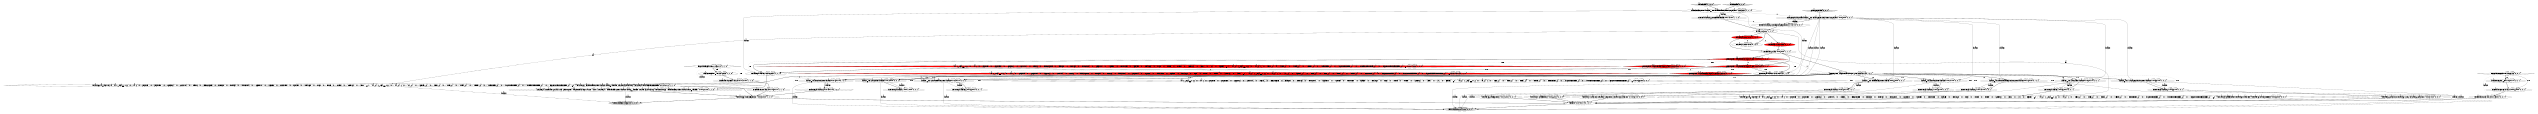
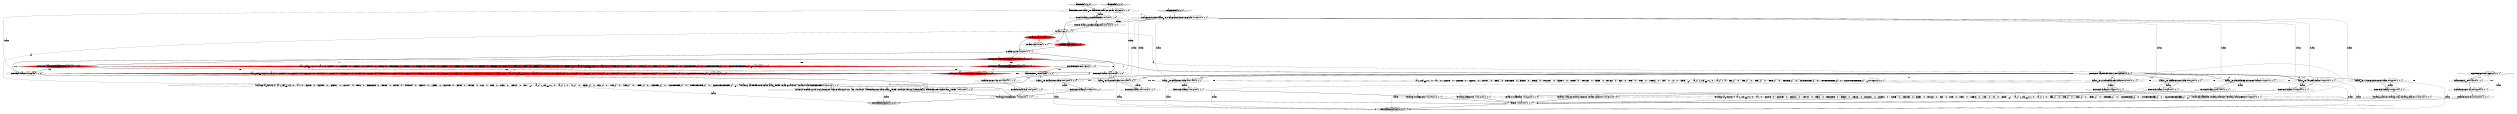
  digraph {
    node [fillcolor=white shape=ellipse style=filled]
    edge [style=bold]
    n1 [fillcolor=red label="setState(693)@@@7@@@['1', '0', '0']"]
    n2 [fillcolor=red label="setState(697)@@@7@@@['0', '1', '0']"]
    n3 [label="setState(575)@@@7@@@['0', '0', '1']"]
    n4 [label="_errHandler.sync(this)@@@8@@@['1', '1', '1']"]
    n5 [fillcolor=red label="getInterpreter().adaptivePredict(_input,90,_ctx)@@@9@@@['1', '0', '0']" shape=diamond]
    n6 [fillcolor=red label="getInterpreter().adaptivePredict(_input,91,_ctx)@@@9@@@['0', '1', '0']" shape=diamond]
    n7 [label="getInterpreter().adaptivePredict(_input,76,_ctx)@@@9@@@['0', '0', '1']" shape=diamond]
    n8 [label="{setState(566)match(T__0)setState(567)query()setState(568)match(T__1)}@@@57@@@['0', '0', '1']"]
    n9 [label="{exitRule()}@@@91@@@['0', '0', '1']"]
    n10 [fillcolor=lightgray label="return _localctx@@@94@@@['0', '0', '1']"]
    n11 [label="_localctx = new SubqueryExpressionContext(_localctx)@@@55@@@['0', '0', '1']"]
    n12 [label="enterOuterAlt(_localctx,6)@@@56@@@['0', '0', '1']"]
    n13 [fillcolor=lightgray label="tableIdentifier['1', '0', '0']" shape=diamond]
    n14 [label="TableIdentifierContext _localctx = new TableIdentifierContext(_ctx,getState())@@@3@@@['1', '1', '0']"]
    n15 [label="enterRule(_localctx,88,RULE_tableIdentifier)@@@4@@@['1', '1', '0']"]
    n16 [label="enterOuterAlt(_localctx,2)@@@26@@@['1', '1', '0']"]
    n17 [label="enterOuterAlt(_localctx,1)@@@10@@@['1', '1', '0']"]
    n18 [label="PrimaryExpressionContext _localctx = new PrimaryExpressionContext(_ctx,getState())@@@3@@@['0', '0', '1']"]
    n19 [label="int _la@@@5@@@['1', '1', '1']"]
    n20 [label="enterRule(_localctx,60,RULE_primaryExpression)@@@4@@@['0', '0', '1']"]
    n21 [label="{setState(562)_la = _input.LA(1)if ((((_la) & ~0x3f) == 0 && ((1L << _la) & ((1L << ANALYZE) | (1L << ANALYZED) | (1L << CATALOGS) | (1L << COLUMNS) | (1L << DEBUG) | (1L << EXECUTABLE) | (1L << EXPLAIN) | (1L << FORMAT) | (1L << FUNCTIONS) | (1L << GRAPHVIZ) | (1L << MAPPED) | (1L << OPTIMIZED) | (1L << PARSED) | (1L << PHYSICAL) | (1L << PLAN) | (1L << RLIKE) | (1L << QUERY) | (1L << SCHEMAS) | (1L << SHOW) | (1L << SYS) | (1L << TABLES))) != 0) || ((((_la - 64)) & ~0x3f) == 0 && ((1L << (_la - 64)) & ((1L << (TEXT - 64)) | (1L << (TYPE - 64)) | (1L << (TYPES - 64)) | (1L << (VERIFY - 64)) | (1L << (IDENTIFIER - 64)) | (1L << (DIGIT_IDENTIFIER - 64)) | (1L << (QUOTED_IDENTIFIER - 64)) | (1L << (BACKQUOTED_IDENTIFIER - 64)))) != 0)) {{setState(559)qualifiedName()setState(560)match(DOT)}}setState(564)match(ASTERISK)}@@@33@@@['0', '0', '1']"]
    n22 [label="{setState(688)_la = _input.LA(1)if ((((_la) & ~0x3f) == 0 && ((1L << _la) & ((1L << ANALYZE) | (1L << ANALYZED) | (1L << CATALOGS) | (1L << COLUMNS) | (1L << DEBUG) | (1L << EXECUTABLE) | (1L << EXPLAIN) | (1L << FORMAT) | (1L << FUNCTIONS) | (1L << GRAPHVIZ) | (1L << MAPPED) | (1L << OPTIMIZED) | (1L << PARSED) | (1L << PHYSICAL) | (1L << PLAN) | (1L << RLIKE) | (1L << QUERY) | (1L << SCHEMAS) | (1L << SHOW))) != 0) || ((((_la - 64)) & ~0x3f) == 0 && ((1L << (_la - 64)) & ((1L << (SYS - 64)) | (1L << (TABLES - 64)) | (1L << (TEXT - 64)) | (1L << (TYPE - 64)) | (1L << (TYPES - 64)) | (1L << (VERIFY - 64)) | (1L << (IDENTIFIER - 64)) | (1L << (DIGIT_IDENTIFIER - 64)) | (1L << (QUOTED_IDENTIFIER - 64)) | (1L << (BACKQUOTED_IDENTIFIER - 64)))) != 0)) {{setState(685)((TableIdentifierContext)_localctx).catalog = identifier()setState(686)match(T__3)}}setState(690)match(TABLE_IDENTIFIER)}@@@11@@@['1', '1', '0']"]
    n23 [label="_localctx = new CastContext(_localctx)@@@10@@@['0', '0', '1']"]
    n24 [label="enterOuterAlt(_localctx,1)@@@11@@@['0', '0', '1']"]
    n25 [label="RecognitionException re@@@45@@@['1', '1', '0']" shape=diamond]
    n26 [label="_localctx.exception = re@@@46@@@['1', '1', '0']"]
    n27 [label="_errHandler.recover(this,re)@@@48@@@['1', '1', '0']"]
    n28 [label="_errHandler.reportError(this,re)@@@47@@@['1', '1', '0']"]
    n29 [label="{setState(565)functionExpression()}@@@50@@@['1', '1', '1']"]
    n30 [fillcolor=lightgray label="return _localctx@@@53@@@['1', '1', '0']"]
    n31 [label="enterOuterAlt(_localctx,3)@@@25@@@['0', '0', '1']"]
    n32 [fillcolor=red label="(((_la) & ~0x3f) == 0 && ((1L << _la) & ((1L << ANALYZE) | (1L << ANALYZED) | (1L << CATALOGS) | (1L << COLUMNS) | (1L << DEBUG) | (1L << EXECUTABLE) | (1L << EXPLAIN) | (1L << FORMAT) | (1L << FUNCTIONS) | (1L << GRAPHVIZ) | (1L << MAPPED) | (1L << OPTIMIZED) | (1L << PARSED) | (1L << PHYSICAL) | (1L << PLAN) | (1L << RLIKE) | (1L << QUERY) | (1L << SCHEMAS) | (1L << SHOW) | (1L << SYS) | (1L << TABLES))) != 0) || ((((_la - 64)) & ~0x3f) == 0 && ((1L << (_la - 64)) & ((1L << (TEXT - 64)) | (1L << (TYPE - 64)) | (1L << (TYPES - 64)) | (1L << (VERIFY - 64)) | (1L << (IDENTIFIER - 64)) | (1L << (DIGIT_IDENTIFIER - 64)) | (1L << (QUOTED_IDENTIFIER - 64)) | (1L << (BACKQUOTED_IDENTIFIER - 64)))) != 0)@@@14@@@['1', '0', '0']" shape=diamond]
    n33 [fillcolor=red label="getInterpreter().adaptivePredict(_input,89,_ctx)@@@30@@@['1', '0', '0']" shape=diamond]
    n34 [fillcolor=red label="(((_la) & ~0x3f) == 0 && ((1L << _la) & ((1L << ANALYZE) | (1L << ANALYZED) | (1L << CATALOGS) | (1L << COLUMNS) | (1L << DEBUG) | (1L << EXECUTABLE) | (1L << EXPLAIN) | (1L << FORMAT) | (1L << FUNCTIONS) | (1L << GRAPHVIZ) | (1L << MAPPED) | (1L << OPTIMIZED) | (1L << PARSED) | (1L << PHYSICAL) | (1L << PLAN) | (1L << RLIKE) | (1L << QUERY) | (1L << SCHEMAS) | (1L << SHOW))) != 0) || ((((_la - 64)) & ~0x3f) == 0 && ((1L << (_la - 64)) & ((1L << (SYS - 64)) | (1L << (TABLES - 64)) | (1L << (TEXT - 64)) | (1L << (TYPE - 64)) | (1L << (TYPES - 64)) | (1L << (VERIFY - 64)) | (1L << (IDENTIFIER - 64)) | (1L << (DIGIT_IDENTIFIER - 64)) | (1L << (QUOTED_IDENTIFIER - 64)) | (1L << (BACKQUOTED_IDENTIFIER - 64)))) != 0)@@@14@@@['0', '1', '0']" shape=diamond]
    n35 [fillcolor=red label="getInterpreter().adaptivePredict(_input,90,_ctx)@@@30@@@['0', '1', '0']" shape=diamond]
    n36 [label="{setState(694)_errHandler.sync(this)switch (getInterpreter().adaptivePredict(_input,90,_ctx)) {case 1:{setState(691)((TableIdentifierContext)_localctx).catalog = identifier()setState(692)match(T__3)}breaksetState(696)((TableIdentifierContext)_localctx).name = identifier()}@@@27@@@['1', '1', '0']"]
    n37 [label="_localctx = new FunctionContext(_localctx)@@@48@@@['0', '0', '1']"]
    n38 [label="_localctx = new ConstantDefaultContext(_localctx)@@@24@@@['0', '0', '1']"]
    n39 [label="_localctx = new ParenthesizedExpressionContext(_localctx)@@@73@@@['0', '0', '1']"]
    n40 [label="enterOuterAlt(_localctx,8)@@@74@@@['0', '0', '1']"]
    n41 [label="_localctx = new ExtractContext(_localctx)@@@17@@@['0', '0', '1']"]
    n42 [label="enterOuterAlt(_localctx,2)@@@18@@@['0', '0', '1']"]
    n43 [label="enterOuterAlt(_localctx,4)@@@32@@@['0', '0', '1']"]
    n44 [label="_localctx = new DereferenceContext(_localctx)@@@66@@@['0', '0', '1']"]
    n45 [label="_localctx = new StarContext(_localctx)@@@31@@@['0', '0', '1']"]
    n46 [label="enterOuterAlt(_localctx,5)@@@49@@@['0', '0', '1']" shape=diamond]
    n47 [label="enterOuterAlt(_localctx,7)@@@67@@@['0', '0', '1']"]
    n48 [label="(((_la) & ~0x3f) == 0 && ((1L << _la) & ((1L << ANALYZE) | (1L << ANALYZED) | (1L << CATALOGS) | (1L << COLUMNS) | (1L << DEBUG) | (1L << EXECUTABLE) | (1L << EXPLAIN) | (1L << FORMAT) | (1L << FUNCTIONS) | (1L << GRAPHVIZ) | (1L << MAPPED) | (1L << OPTIMIZED) | (1L << PARSED) | (1L << PHYSICAL) | (1L << PLAN) | (1L << RLIKE) | (1L << QUERY) | (1L << SCHEMAS) | (1L << SHOW) | (1L << SYS) | (1L << TABLES))) != 0) || ((((_la - 64)) & ~0x3f) == 0 && ((1L << (_la - 64)) & ((1L << (TEXT - 64)) | (1L << (TYPE - 64)) | (1L << (TYPES - 64)) | (1L << (VERIFY - 64)) | (1L << (IDENTIFIER - 64)) | (1L << (DIGIT_IDENTIFIER - 64)) | (1L << (QUOTED_IDENTIFIER - 64)) | (1L << (BACKQUOTED_IDENTIFIER - 64)))) != 0)@@@36@@@['0', '0', '1']" shape=diamond]
    n49 [label="{setState(571)match(T__0)setState(572)expression()setState(573)match(T__1)}@@@75@@@['0', '0', '1']"]
    n50 [fillcolor=lightgray label="primaryExpression['0', '0', '1']" shape=diamond]
    n51 [fillcolor=lightgray label="tableIdentifier['0', '1', '0']" shape=diamond]
+   n52 [label="{setState(557)extractExpression()}@@@19@@@['0', '0', '1']"]
    n53 [label="{setState(570)qualifiedName()}@@@68@@@['0', '0', '1']"]
    n54 [label="{setState(556)castExpression()}@@@12@@@['0', '0', '1']"]
    n55 [label="RecognitionException re@@@86@@@['0', '0', '1']" shape=diamond]
    n56 [label="_errHandler.recover(this,re)@@@89@@@['0', '0', '1']"]
    n57 [label="_localctx.exception = re@@@87@@@['0', '0', '1']"]
    n58 [label="_errHandler.reportError(this,re)@@@88@@@['0', '0', '1']"]
    n1 -> n2 [label=0 style=dashed]
    n1 -> n3 [label=0 style=dashed]
    n1 -> n4
    n2 -> n4
    n4 -> n5
    n4 -> n6
    n4 -> n7
    n5 -> n6 [label=0 style=dashed]
    n5 -> n7 [label=0 style=dashed]
    n5 -> n16 [label=true style=dotted]
    n5 -> n16
    n5 -> n17 [label=true style=dotted]
    n5 -> n17
    n5 -> n32 [label=true style=dotted]
    n5 -> n33 [label=true style=dotted]
    n6 -> n16
    n6 -> n16 [label=true style=dotted]
    n6 -> n17 [label=true style=dotted]
    n6 -> n17
    n6 -> n34 [label=true style=dotted]
    n6 -> n35 [label=true style=dotted]
    n7 -> n11
    n7 -> n11 [label=true style=dotted]
    n7 -> n12 [label=true style=dotted]
    n7 -> n23 [label=true style=dotted]
    n7 -> n23
    n7 -> n24 [label=true style=dotted]
    n7 -> n31 [label=true style=dotted]
    n7 -> n37 [label=true style=dotted]
    n7 -> n37
    n7 -> n38
    n7 -> n38 [label=true style=dotted]
    n7 -> n39
    n7 -> n39 [label=true style=dotted]
    n7 -> n40 [label=true style=dotted]
    n7 -> n41 [label=true style=dotted]
    n7 -> n41
    n7 -> n42 [label=true style=dotted]
    n7 -> n43 [label=true style=dotted]
    n7 -> n44
    n7 -> n44 [label=true style=dotted]
    n7 -> n45
    n7 -> n45 [label=true style=dotted]
    n7 -> n46 [label=true style=dotted]
    n7 -> n47 [label=true style=dotted]
    n7 -> n48 [label=true style=dotted]
    n8 -> n9
    n9 -> n10
    n11 -> n10 [label=_localctx style=solid]
    n11 -> n12
    n11 -> n12 [label=_localctx style=solid]
    n12 -> n8
    n13 -> n14
    n14 -> n15 [label=_localctx style=solid]
    n14 -> n15
    n14 -> n16 [label=_localctx style=solid]
    n14 -> n17 [label=_localctx style=solid]
    n14 -> n18 [label=0 style=dashed]
    n15 -> n19
    n15 -> n20 [label=0 style=dashed]
    n16 -> n36
    n16 -> n37 [label=0 style=dashed]
    n17 -> n22
    n17 -> n23 [label=0 style=dashed]
    n18 -> n11 [label=_localctx style=solid]
    n18 -> n20
    n18 -> n20 [label=_localctx style=solid]
    n18 -> n23 [label=_localctx style=solid]
    n18 -> n37 [label=_localctx style=solid]
    n18 -> n38 [label=_localctx style=solid]
    n18 -> n39 [label=_localctx style=solid]
    n18 -> n41 [label=_localctx style=solid]
    n18 -> n44 [label=_localctx style=solid]
    n18 -> n45 [label=_localctx style=solid]
    n19 -> n1
    n19 -> n2
    n19 -> n3
    n19 -> n21 [label=_la style=solid]
    n19 -> n22 [label=_la style=solid]
    n20 -> n19
    n21 -> n9
    n22 -> n29
    n22 -> n30 [label=_localctx style=solid]
    n23 -> n10 [label=_localctx style=solid]
    n23 -> n24
    n23 -> n24 [label=_localctx style=solid]
    n25 -> n26
    n25 -> n26 [label=true style=dotted]
-   n25 -> n27 [label=_localctx style=dotted]
+   n25 -> n27 [label=true style=dotted]
    n25 -> n28 [label=true style=dotted]
    n26 -> n28
    n27 -> n29
    n28 -> n27
    n29 -> n9
    n29 -> n30
    n32 -> n34 [label=0 style=dashed]
    n33 -> n35 [label=0 style=dashed]
    n36 -> n29
    n36 -> n30 [label=_localctx style=solid]
    n37 -> n10 [label=_localctx style=solid]
    n37 -> n46
    n37 -> n46 [label=_localctx style=solid]
    n38 -> n10 [label=_localctx style=solid]
    n38 -> n31 [label=_localctx style=solid]
    n38 -> n31
    n39 -> n10 [label=_localctx style=solid]
    n39 -> n40 [label=_localctx style=solid]
    n39 -> n40
    n40 -> n49
    n41 -> n10 [label=_localctx style=solid]
    n41 -> n42
    n41 -> n42 [label=_localctx style=solid]
+   n42 -> n52
    n43 -> n21
    n44 -> n10 [label=_localctx style=solid]
    n44 -> n47
    n44 -> n47 [label=_localctx style=solid]
    n45 -> n10 [label=_localctx style=solid]
    n45 -> n43
    n45 -> n43 [label=_localctx style=solid]
    n46 -> n29
    n47 -> n53
    n49 -> n9
    n50 -> n18
    n51 -> n14
+   n52 -> n9
    n53 -> n9
    n54 -> n9
    n55 -> n56 [label=localctx style=dotted]
    n55 -> n57 [label=true style=dotted]
    n55 -> n57
    n55 -> n58 [label=true style=solid]
    n56 -> n9
    n57 -> n58
    n58 -> n56
  }
